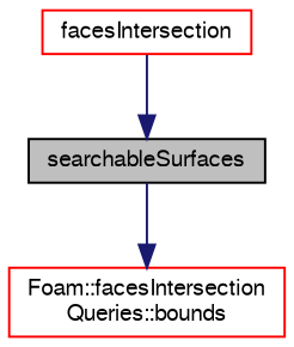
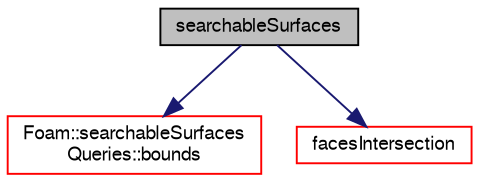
  digraph {
    rankdir=TB
    node [color=red fontname=FreeSans fontsize=10 shape=record]
    edge [color=midnightblue fontname=FreeSans fontsize=10 labelfontname=FreeSans labelfontsize=10 style=solid]
    n1 [color=black fillcolor=grey75 fontcolor=black height=0.2 label=searchableSurfaces style=filled width=0.4]
-   n2 [height=0.2 label="Foam::facesIntersection\lQueries::bounds" width=0.4]
+   n2 [height=0.2 label="Foam::searchableSurfaces\lQueries::bounds" width=0.4]
    n3 [height=0.2 label=facesIntersection width=0.4]
    n1 -> n2
-   n3 -> n1
+   n1 -> n3
  }
